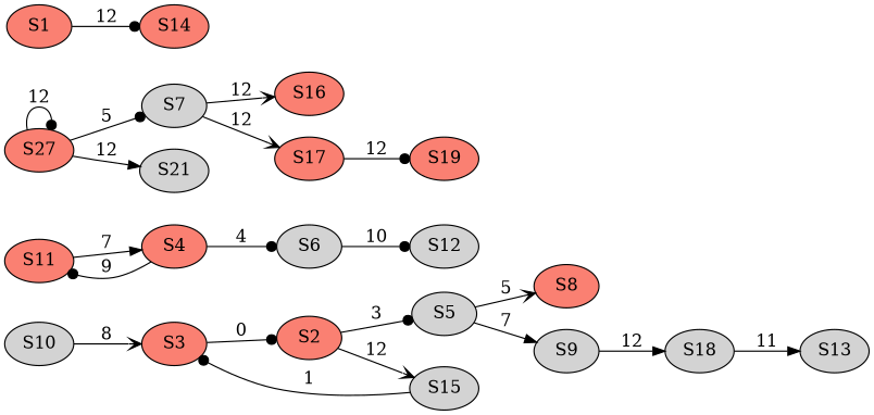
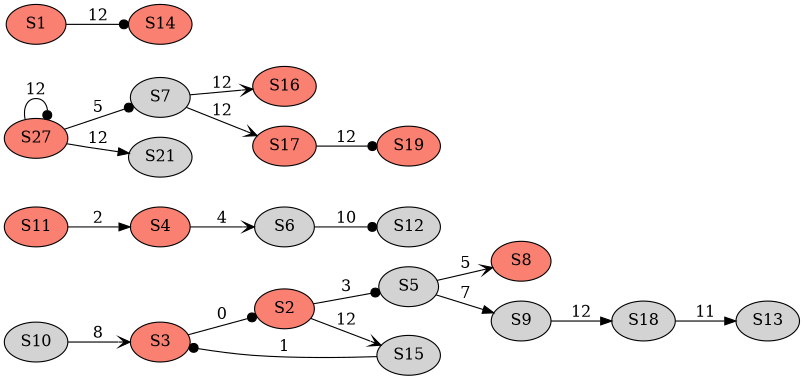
  strict digraph {
    rankdir=LR
    node [fillcolor=salmon style=filled]
    edge [arrowhead=dot]
    S3
    S2
    S15 [fillcolor=lightgrey]
    S5 [fillcolor=lightgrey]
    S10 [fillcolor=lightgrey]
    S8
    S9 [fillcolor=lightgrey]
    S11
    S4
    S6 [fillcolor=lightgrey]
    S12 [fillcolor=lightgrey]
    S18 [fillcolor=lightgrey]
    n13 [label=S27]
    S7 [fillcolor=lightgrey]
    S21 [fillcolor=lightgrey]
    S16
    S17
    S19
    S13 [fillcolor=lightgrey]
    S1
    S14
    S3 -> S2 [label=0]
    S2 -> S15 [arrowhead=vee label=12]
    S2 -> S5 [label=3]
    S15 -> S3 [label=1]
    S5 -> S8 [arrowhead=vee label=5]
    S5 -> S9 [arrowhead=normal label=7]
    S10 -> S3 [arrowhead=vee label=8]
    S9 -> S18 [arrowhead=normal label=12]
-   S11 -> S4 [arrowhead=normal label=7]
-   S4 -> S11 [label=9]
-   S4 -> S6 [label=4]
+   S11 -> S4 [arrowhead=normal label=2]
+   S4 -> S6 [arrowhead=vee label=4]
    S6 -> S12 [label=10]
    S18 -> S13 [arrowhead=normal label=11]
    n13 -> n13 [label=12]
    n13 -> S7 [label=5]
    n13 -> S21 [arrowhead=normal label=12]
    S7 -> S16 [arrowhead=vee label=12]
    S7 -> S17 [arrowhead=vee label=12]
    S17 -> S19 [label=12]
    S1 -> S14 [label=12]
  }
